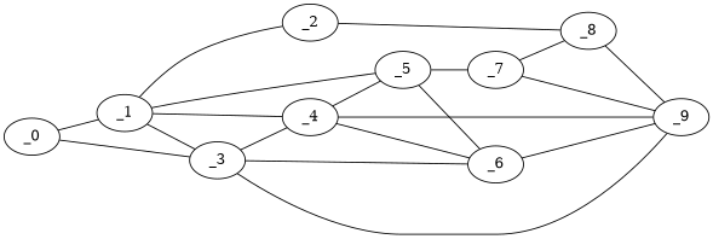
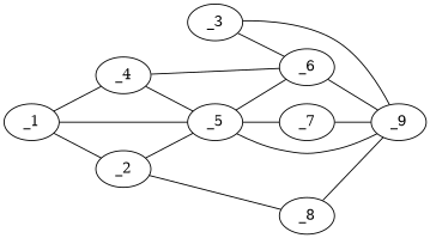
  graph {
    rankdir=LR
    node [y=51]
    edge [valence=1]
-   _0 [x=7 y=19]
    _1 [x=13 y=30]
    _3 [x=86 y=20]
    _2 [x=61 y=103]
    _4 [x=88 y=29]
    _5 [x=97]
    _6 [x=102]
    _9 [x=118 y=72]
    _8 [x=117 y=94]
    _7 [x=103 y=99]
-   _0 -- _1
-   _0 -- _3
-   _1 -- _3 [valence=2]
    _1 -- _2
    _1 -- _4
    _1 -- _5 [valence=2]
-   _3 -- _4 [valence=2]
    _3 -- _6 [valence=2]
    _3 -- _9
+   _2 -- _5 [valence=2]
    _2 -- _8
    _4 -- _5
    _4 -- _6 [valence=2]
    _5 -- _6 [valence=2]
-   _4 -- _9
+   _5 -- _9
    _5 -- _7 [valence=2]
    _6 -- _9 [valence=2]
    _8 -- _9
    _7 -- _9
-   _7 -- _8
  }
